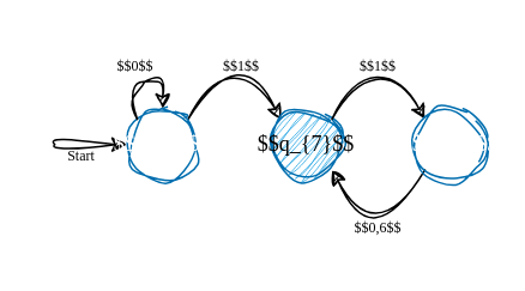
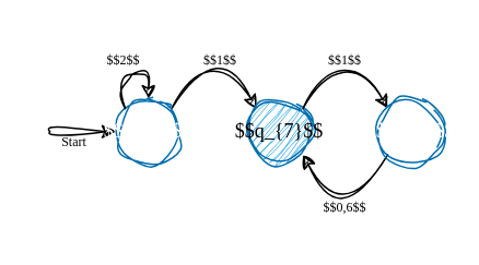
  <mxCell id="0" />
  <mxCell id="1" parent="0" />
  <mxCell id="2" value="" style="curved=1;endArrow=classic;html=1;rounded=0;entryX=0;entryY=0.5;entryDx=0;entryDy=0;sketch=1;curveFitting=1;jiggle=2;" parent="1" target="12" edge="1"><mxGeometry width="50" height="50" relative="1" as="geometry"><mxPoint x="30" y="80" as="sourcePoint" /><mxPoint x="60" y="80" as="targetPoint" /></mxGeometry></mxCell>
  <mxCell id="3" value="" style="curved=1;endArrow=classic;html=1;rounded=0;entryX=0;entryY=0;entryDx=0;entryDy=0;exitX=1;exitY=0;exitDx=0;exitDy=0;sketch=1;curveFitting=1;jiggle=2;" parent="1" source="12" target="7" edge="1"><mxGeometry width="50" height="50" relative="1" as="geometry"><mxPoint x="109.142" y="55.858" as="sourcePoint" /><mxPoint x="134" y="54" as="targetPoint" /><Array as="points"><mxPoint x="130" y="20" /></Array></mxGeometry></mxCell>
  <mxCell id="4" value="&lt;font face=&quot;Comic Sans MS&quot;&gt;&lt;span style=&quot;font-size: 8px;&quot;&gt;$$1$$&lt;/span&gt;&lt;/font&gt;" style="text;strokeColor=none;align=center;fillColor=none;html=1;verticalAlign=middle;whiteSpace=wrap;rounded=0;sketch=1;curveFitting=1;jiggle=2;" parent="1" vertex="1"><mxGeometry x="104" y="20" width="60" height="30" as="geometry" /></mxCell>
- <mxCell id="5" value="&lt;span style=&quot;font-size: 8px;&quot;&gt;$$0$$&lt;/span&gt;" style="text;strokeColor=none;align=center;fillColor=none;html=1;verticalAlign=middle;whiteSpace=wrap;rounded=0;fontFamily=Comic Sans MS;sketch=1;curveFitting=1;jiggle=2;" parent="1" vertex="1"><mxGeometry x="40" y="20" width="70" height="30" as="geometry" /></mxCell>
+ <mxCell id="5" value="&lt;span style=&quot;font-size: 8px;&quot;&gt;$$2$$&lt;/span&gt;" style="text;strokeColor=none;align=center;fillColor=none;html=1;verticalAlign=middle;whiteSpace=wrap;rounded=0;fontFamily=Comic Sans MS;sketch=1;curveFitting=1;jiggle=2;" parent="1" vertex="1"><mxGeometry x="40" y="20" width="70" height="30" as="geometry" /></mxCell>
  <mxCell id="6" value="&lt;font style=&quot;font-size: 8px;&quot;&gt;Start&lt;/font&gt;" style="text;strokeColor=none;align=center;fillColor=none;html=1;verticalAlign=middle;whiteSpace=wrap;rounded=0;fontFamily=Comic Sans MS;sketch=1;curveFitting=1;jiggle=2;" parent="1" vertex="1"><mxGeometry x="20" y="70" width="50" height="30" as="geometry" /></mxCell>
  <mxCell id="7" value="" style="ellipse;whiteSpace=wrap;html=1;fillColor=#1ba1e2;fontColor=#ffffff;strokeColor=#006EAF;sketch=1;curveFitting=1;jiggle=2;" parent="1" vertex="1"><mxGeometry x="150" y="60" width="40" height="40" as="geometry" /></mxCell>
  <mxCell id="8" value="&lt;font style=&quot;&quot; face=&quot;Comic Sans MS&quot;&gt;$$q_{7}$$&lt;/font&gt;" style="text;strokeColor=none;align=center;fillColor=none;html=1;verticalAlign=middle;whiteSpace=wrap;rounded=0;sketch=1;curveFitting=1;jiggle=2;" parent="1" vertex="1"><mxGeometry x="135" y="65" width="70" height="30" as="geometry" /></mxCell>
  <mxCell id="9" value="" style="curved=1;endArrow=classic;html=1;rounded=0;exitX=1;exitY=0;exitDx=0;exitDy=0;entryX=0;entryY=0;entryDx=0;entryDy=0;sketch=1;curveFitting=1;jiggle=2;" parent="1" source="7" target="11" edge="1"><mxGeometry width="50" height="50" relative="1" as="geometry"><mxPoint x="203" y="36" as="sourcePoint" /><mxPoint x="217" y="30" as="targetPoint" /><Array as="points"><mxPoint x="210" y="20" /></Array></mxGeometry></mxCell>
  <mxCell id="10" value="" style="curved=1;endArrow=classic;html=1;rounded=0;exitX=0;exitY=1;exitDx=0;exitDy=0;entryX=1;entryY=1;entryDx=0;entryDy=0;sketch=1;curveFitting=1;jiggle=2;" parent="1" source="11" target="7" edge="1"><mxGeometry width="50" height="50" relative="1" as="geometry"><mxPoint x="210" y="100" as="sourcePoint" /><mxPoint x="224" y="106" as="targetPoint" /><Array as="points"><mxPoint x="210" y="140" /></Array></mxGeometry></mxCell>
  <mxCell id="11" value="&lt;font face=&quot;Comic Sans MS&quot;&gt;$$q_{3}$$&lt;/font&gt;" style="ellipse;whiteSpace=wrap;html=1;fillColor=none;fontColor=#ffffff;strokeColor=#006EAF;sketch=1;curveFitting=1;jiggle=2;" vertex="1" parent="1"><mxGeometry x="230" y="60" width="40" height="40" as="geometry" /></mxCell>
  <mxCell id="12" value="&lt;font face=&quot;Comic Sans MS&quot;&gt;$$q_{3}$$&lt;/font&gt;" style="ellipse;whiteSpace=wrap;html=1;fillColor=none;fontColor=#ffffff;strokeColor=#006EAF;sketch=1;curveFitting=1;jiggle=2;" vertex="1" parent="1"><mxGeometry x="70" y="60" width="40" height="40" as="geometry" /></mxCell>
  <mxCell id="13" value="" style="curved=1;endArrow=classic;html=1;rounded=0;entryX=0.5;entryY=0;entryDx=0;entryDy=0;exitX=0;exitY=0;exitDx=0;exitDy=0;sketch=1;curveFitting=1;jiggle=2;" edge="1" parent="1" source="12" target="12"><mxGeometry width="50" height="50" relative="1" as="geometry"><mxPoint x="30" y="58" as="sourcePoint" /><mxPoint x="82" y="58" as="targetPoint" /><Array as="points"><mxPoint x="70" y="50" /><mxPoint x="90" y="40" /></Array></mxGeometry></mxCell>
  <mxCell id="14" value="&lt;font face=&quot;Comic Sans MS&quot;&gt;&lt;span style=&quot;font-size: 8px;&quot;&gt;$$1$$&lt;/span&gt;&lt;/font&gt;" style="text;strokeColor=none;align=center;fillColor=none;html=1;verticalAlign=middle;whiteSpace=wrap;rounded=0;sketch=1;curveFitting=1;jiggle=2;" vertex="1" parent="1"><mxGeometry x="180" y="20" width="60" height="30" as="geometry" /></mxCell>
  <mxCell id="15" value="&lt;font face=&quot;Comic Sans MS&quot;&gt;&lt;span style=&quot;font-size: 8px;&quot;&gt;$$0,6$$&lt;/span&gt;&lt;/font&gt;" style="text;strokeColor=none;align=center;fillColor=none;html=1;verticalAlign=middle;whiteSpace=wrap;rounded=0;sketch=1;curveFitting=1;jiggle=2;" vertex="1" parent="1"><mxGeometry x="180" y="110" width="60" height="30" as="geometry" /></mxCell>
